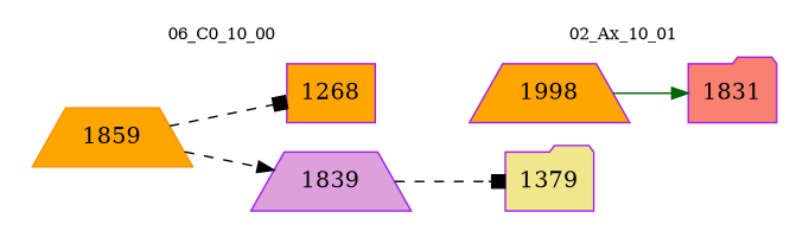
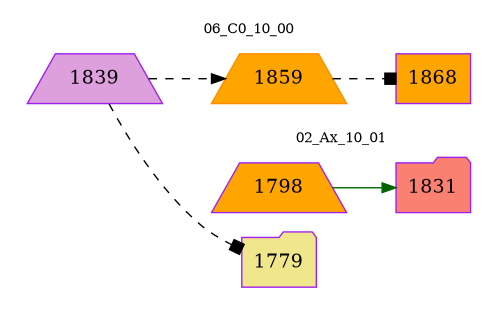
  digraph {
    rankdir=LR
    node [color=purple fillcolor=orange shape=trapezium style=filled]
    edge [arrowhead=normal color=black style=dashed]
-   n1 [label=1998]
-   n2 [fillcolor=khaki label=1379 shape=folder]
+   n1 [label=1798]
+   n2 [fillcolor=khaki label=1779 shape=folder]
    n3 [fillcolor=salmon label=1831 shape=folder]
    n4 [color=darkorange label=1859]
    n5 [fillcolor=plum label=1839]
-   n6 [label=1268 shape=box]
+   n6 [label=1868 shape=box]
    subgraph cluster_1 {
      color=white
      fontsize=10
      label="02_Ax_10_01"
      n1
      n2
      n3
    }
    subgraph cluster_2 {
      color=white
      fontsize=10
      label="06_C0_10_00"
      n4
      n5
      n6
    }
    n1 -> n3 [color=darkgreen style=solid]
-   n4 -> n5
+   n5 -> n4
    n4 -> n6 [arrowhead=box]
    n5 -> n2 [arrowhead=box]
  }
